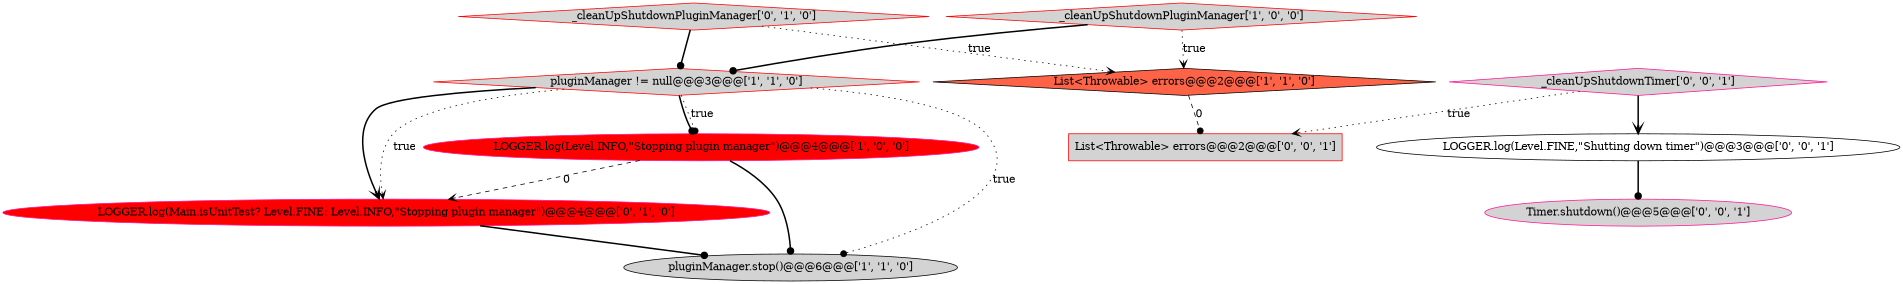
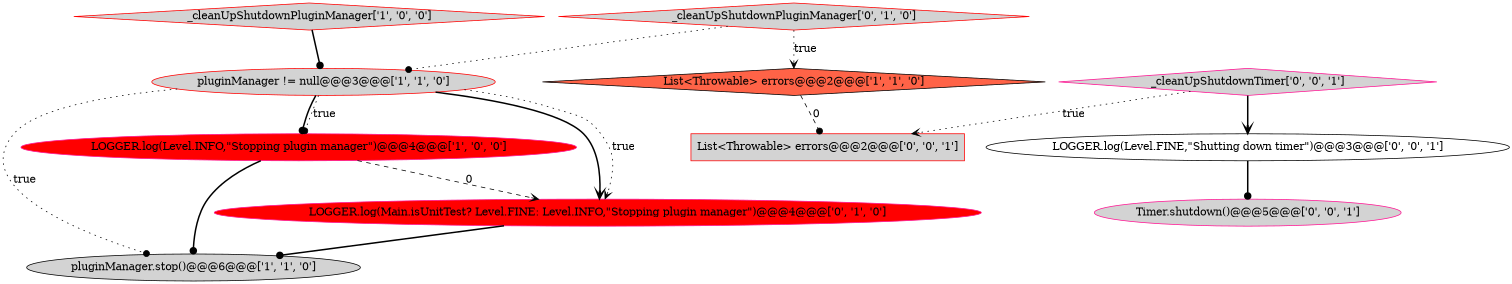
  digraph {
    node [color=deeppink fillcolor=lightgray shape=ellipse style=filled]
    edge [arrowhead=dot style=bold]
    n1 [fillcolor=red label="LOGGER.log(Main.isUnitTest? Level.FINE: Level.INFO,\"Stopping plugin manager\")@@@4@@@['0', '1', '0']"]
    n2 [color=black label="pluginManager.stop()@@@6@@@['1', '1', '0']"]
    n3 [label="Timer.shutdown()@@@5@@@['0', '0', '1']"]
    n4 [color=black fillcolor=tomato label="List<Throwable> errors@@@2@@@['1', '1', '0']" shape=diamond]
    n5 [color=red label="List<Throwable> errors@@@2@@@['0', '0', '1']" shape=box]
    n6 [color=red label="_cleanUpShutdownPluginManager['0', '1', '0']" shape=diamond]
-   n7 [color=red label="pluginManager != null@@@3@@@['1', '1', '0']" shape=diamond]
+   n7 [color=red label="pluginManager != null@@@3@@@['1', '1', '0']"]
    n8 [fillcolor=red label="LOGGER.log(Level.INFO,\"Stopping plugin manager\")@@@4@@@['1', '0', '0']"]
    n9 [color=red label="_cleanUpShutdownPluginManager['1', '0', '0']" shape=diamond]
    n10 [label="_cleanUpShutdownTimer['0', '0', '1']" shape=diamond]
    n11 [color=black fillcolor=white label="LOGGER.log(Level.FINE,\"Shutting down timer\")@@@3@@@['0', '0', '1']"]
    n1 -> n2
    n4 -> n5 [label=0 style=dashed]
    n6 -> n4 [arrowhead=vee label=true style=dotted]
-   n6 -> n7
+   n6 -> n7 [style=dotted]
    n7 -> n1 [arrowhead=vee]
    n7 -> n1 [arrowhead=vee label=true style=dotted]
    n7 -> n2 [label=true style=dotted]
    n7 -> n8
    n7 -> n8 [label=true style=dotted]
    n8 -> n1 [arrowhead=vee label=0 style=dashed]
    n8 -> n2
-   n9 -> n4 [arrowhead=vee label=true style=dotted]
    n9 -> n7
    n10 -> n5 [arrowhead=vee label=true style=dotted]
    n10 -> n11 [arrowhead=vee]
    n11 -> n3
  }
